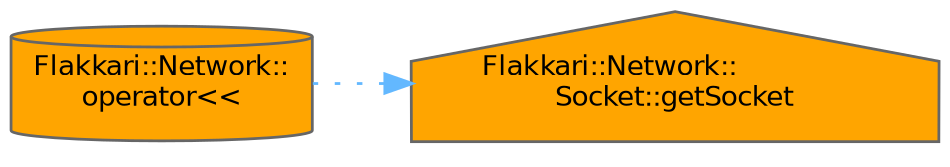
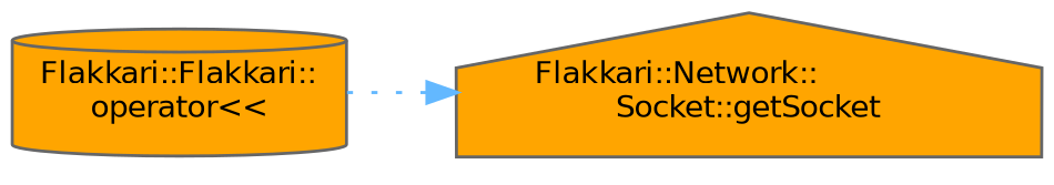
  digraph {
    rankdir=RL
    node [fillcolor=orange fontname=Helvetica fontsize=10 style=filled]
    n1 [color=gray40 fontcolor=black height=0.2 label="Flakkari::Network::\lSocket::getSocket" shape=house width=0.4]
-   n2 [color=grey40 height=0.2 label="Flakkari::Network::\loperator\<\<" shape=cylinder width=0.4]
+   n2 [color=grey40 height=0.2 label="Flakkari::Flakkari::\loperator\<\<" shape=cylinder width=0.4]
    n1 -> n2 [color=steelblue1 dir=back fontname=Helvetica fontsize=10 labelfontname=Helvetica labelfontsize=10 style=dotted]
  }
